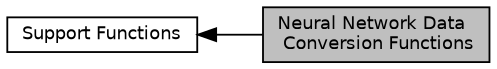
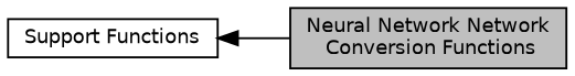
  digraph {
    rankdir=LR
    node [color=black fontname=Helvetica fontsize=10 shape=box style=filled]
    n1 [fillcolor=white height=0.2 label="Support Functions" width=0.4]
-   n2 [fillcolor=grey75 fontcolor=black height=0.2 label="Neural Network Data\l Conversion Functions" width=0.4]
+   n2 [fillcolor=grey75 fontcolor=black height=0.2 label="Neural Network Network\l Conversion Functions" width=0.4]
    n1 -> n2 [dir=back fontname=Helvetica fontsize=10 labelfontname=Helvetica labelfontsize=10 shape=plaintext style=solid]
  }
